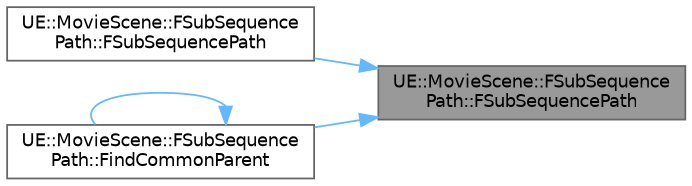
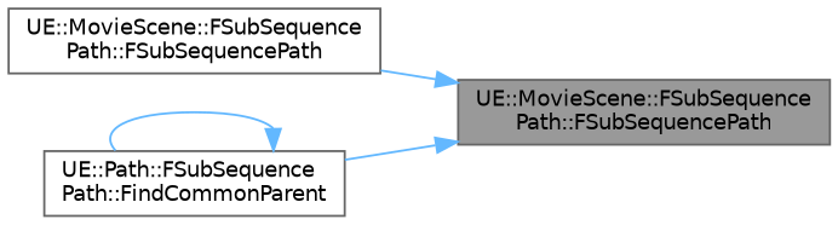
  digraph {
    rankdir=RL
    node [color=grey40 fillcolor=white fontname=Helvetica fontsize=10 shape=box style=filled]
    edge [color=steelblue1 dir=back fontname=Helvetica fontsize=10 labelfontname=Helvetica labelfontsize=10 style=solid]
    n1 [color=gray40 fillcolor=grey60 fontcolor=black height=0.2 label="UE::MovieScene::FSubSequence\lPath::FSubSequencePath" width=0.4]
    n2 [height=0.2 label="UE::MovieScene::FSubSequence\lPath::FSubSequencePath" width=0.4]
-   n3 [height=0.2 label="UE::MovieScene::FSubSequence\lPath::FindCommonParent" width=0.4]
+   n3 [height=0.2 label="UE::Path::FSubSequence\lPath::FindCommonParent" width=0.4]
    n1 -> n2
    n1 -> n3
    n3 -> n3
  }
